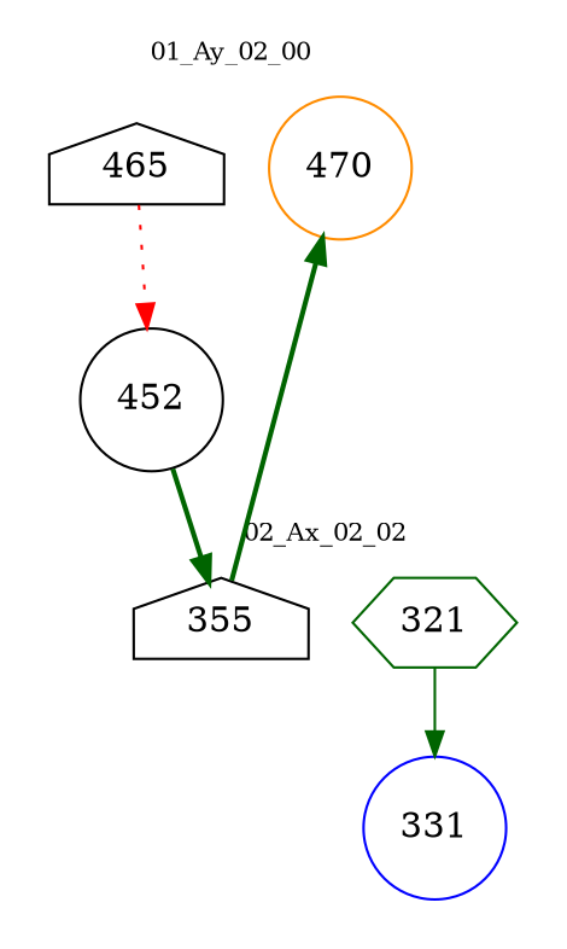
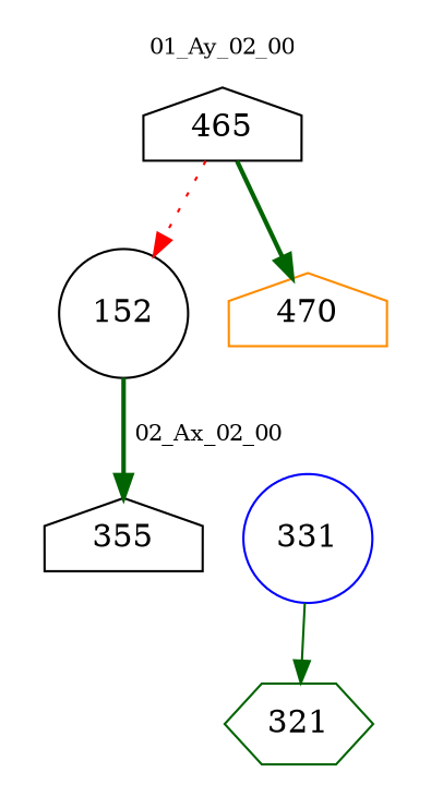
  digraph {
    node [color=black shape=house]
    edge [color=darkgreen style=bold]
    n1 [color=darkgreen label=321 shape=hexagon]
    n2 [color=blue label=331 shape=circle]
    n3 [label=355]
    n4 [label=465]
-   n5 [label=452 shape=circle]
-   n6 [color=darkorange label=470 shape=circle]
+   n5 [label=152 shape=circle]
+   n6 [color=darkorange label=470]
    subgraph cluster_1 {
      color=white
      fontsize=10
-     label="02_Ax_02_02"
+     label="02_Ax_02_00"
      n1
      n2
      n3
    }
    subgraph cluster_2 {
      color=white
      fontsize=10
      label="01_Ay_02_00"
      n4
      n5
      n6
    }
-   n1 -> n2 [style=solid]
+   n2 -> n1 [style=solid]
    n4 -> n5 [color=red style=dotted]
-   n3 -> n6
+   n4 -> n6
    n5 -> n3
  }
